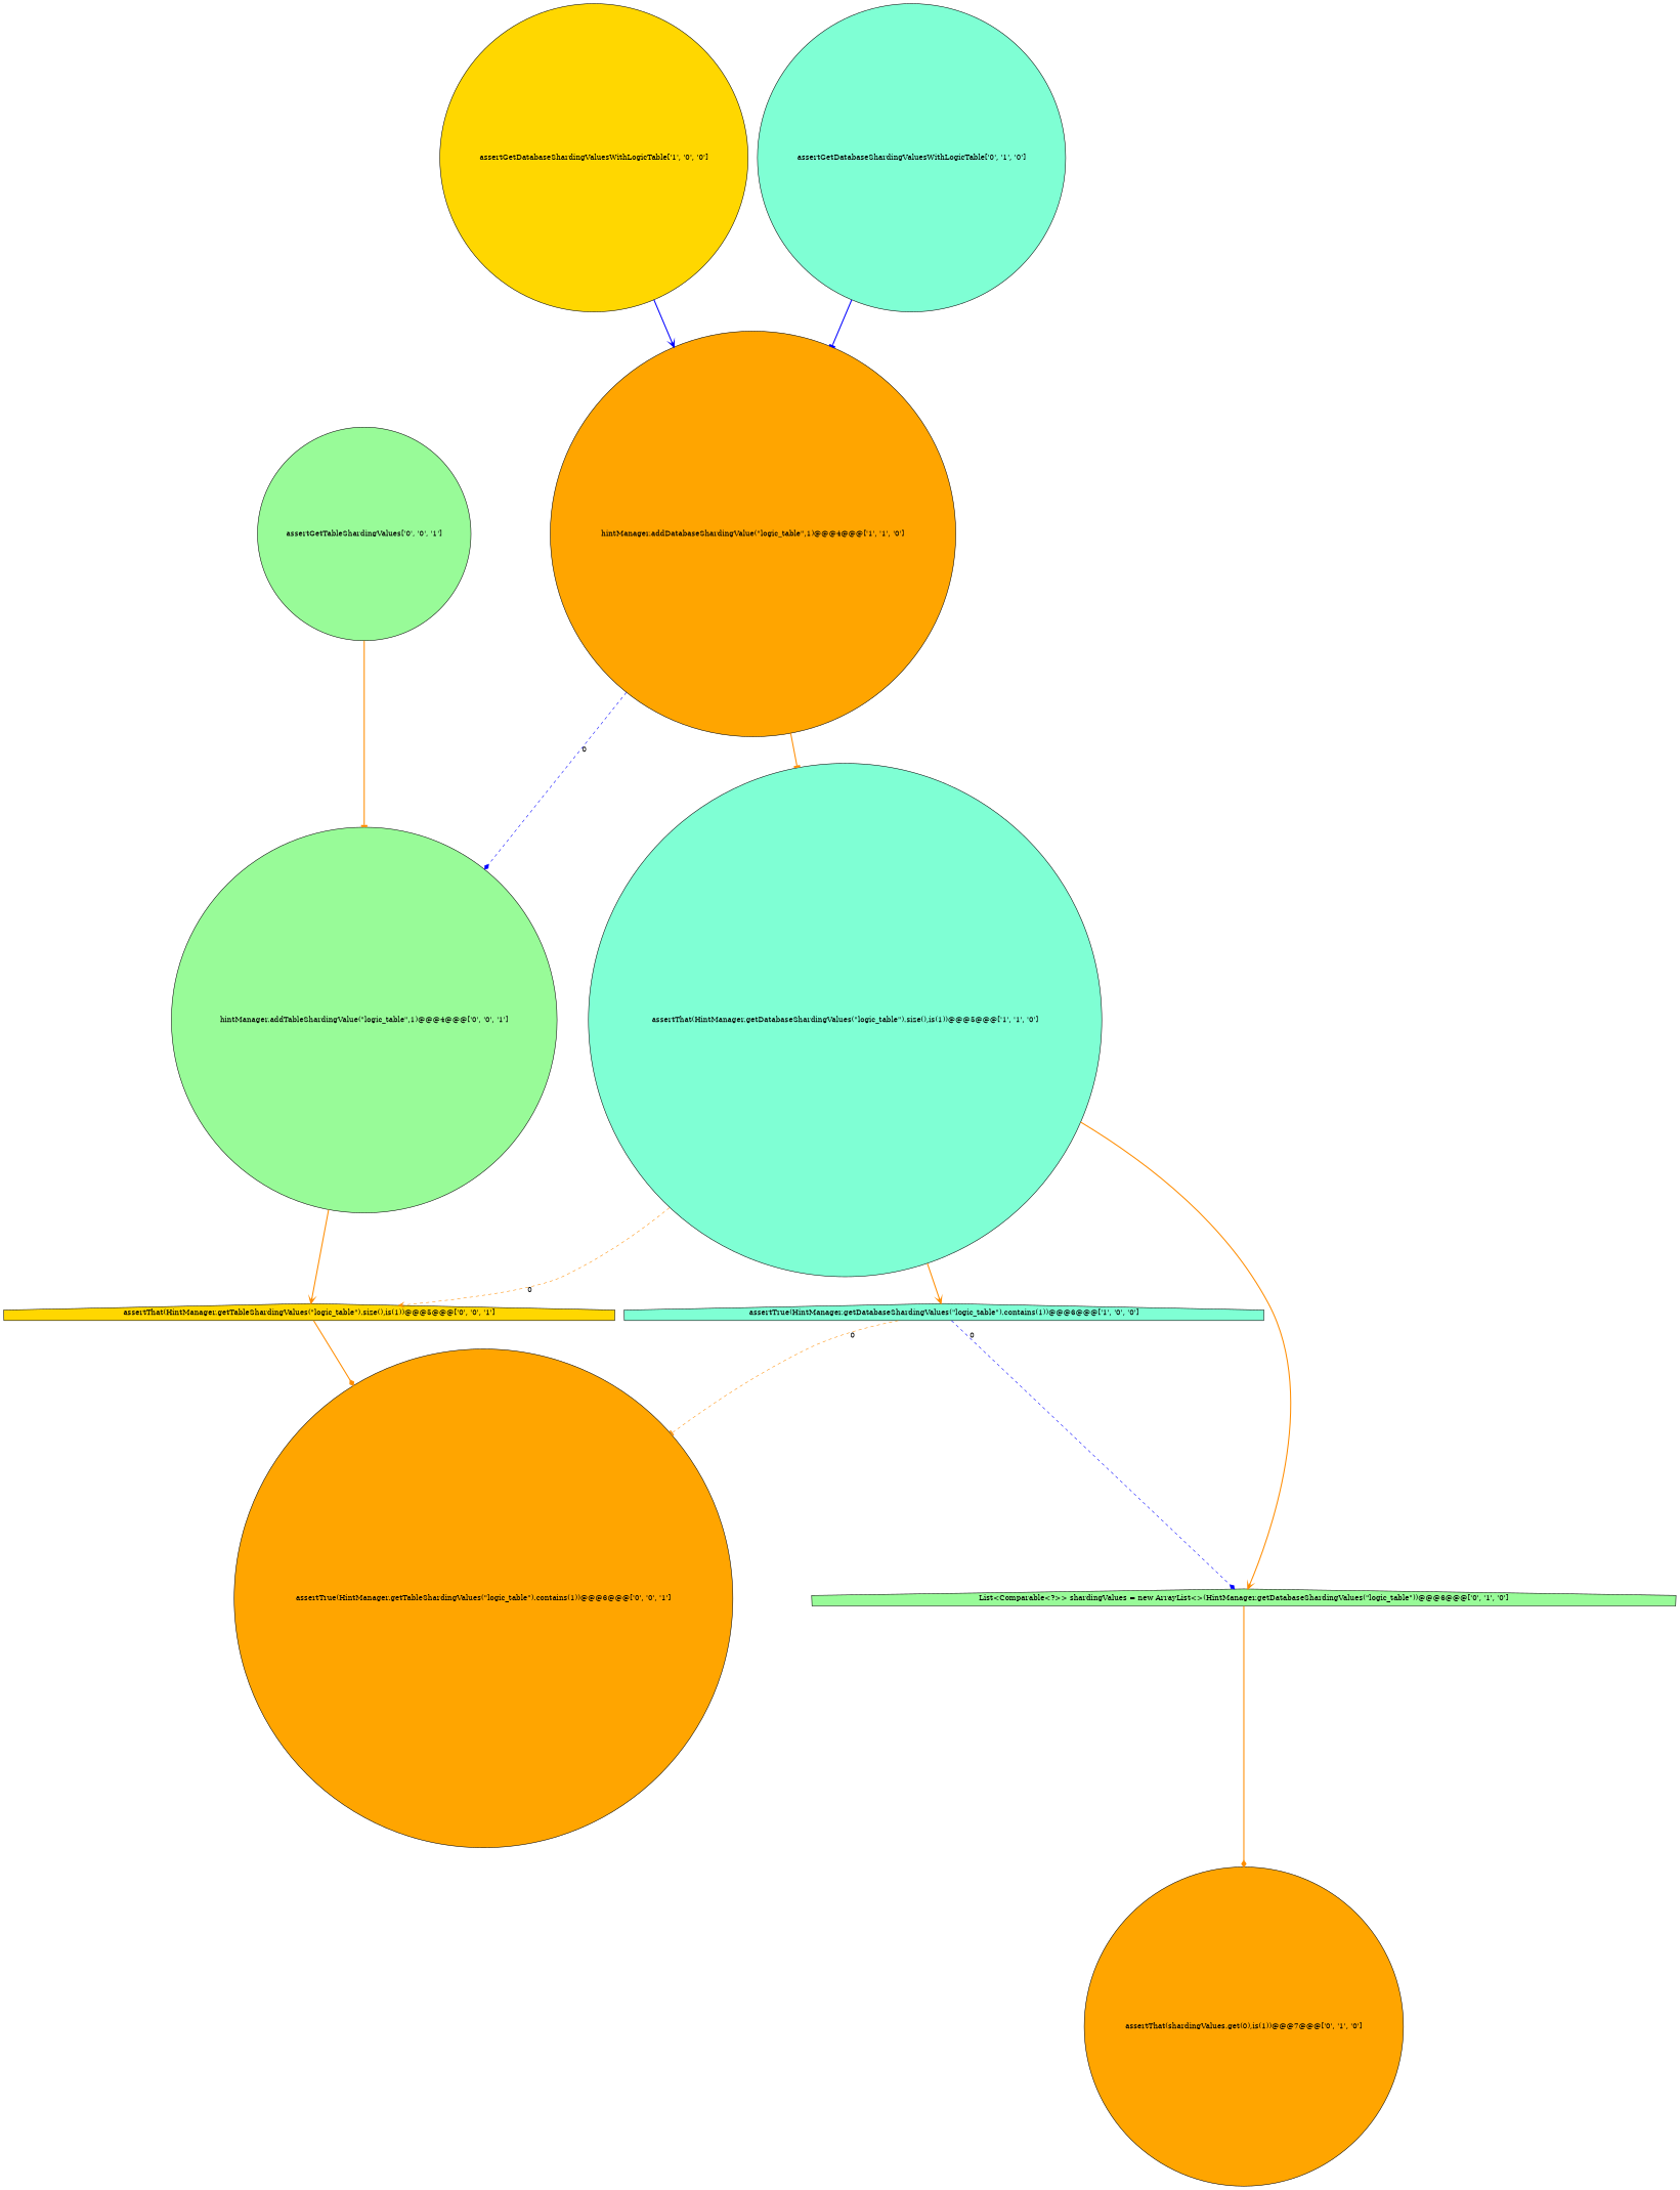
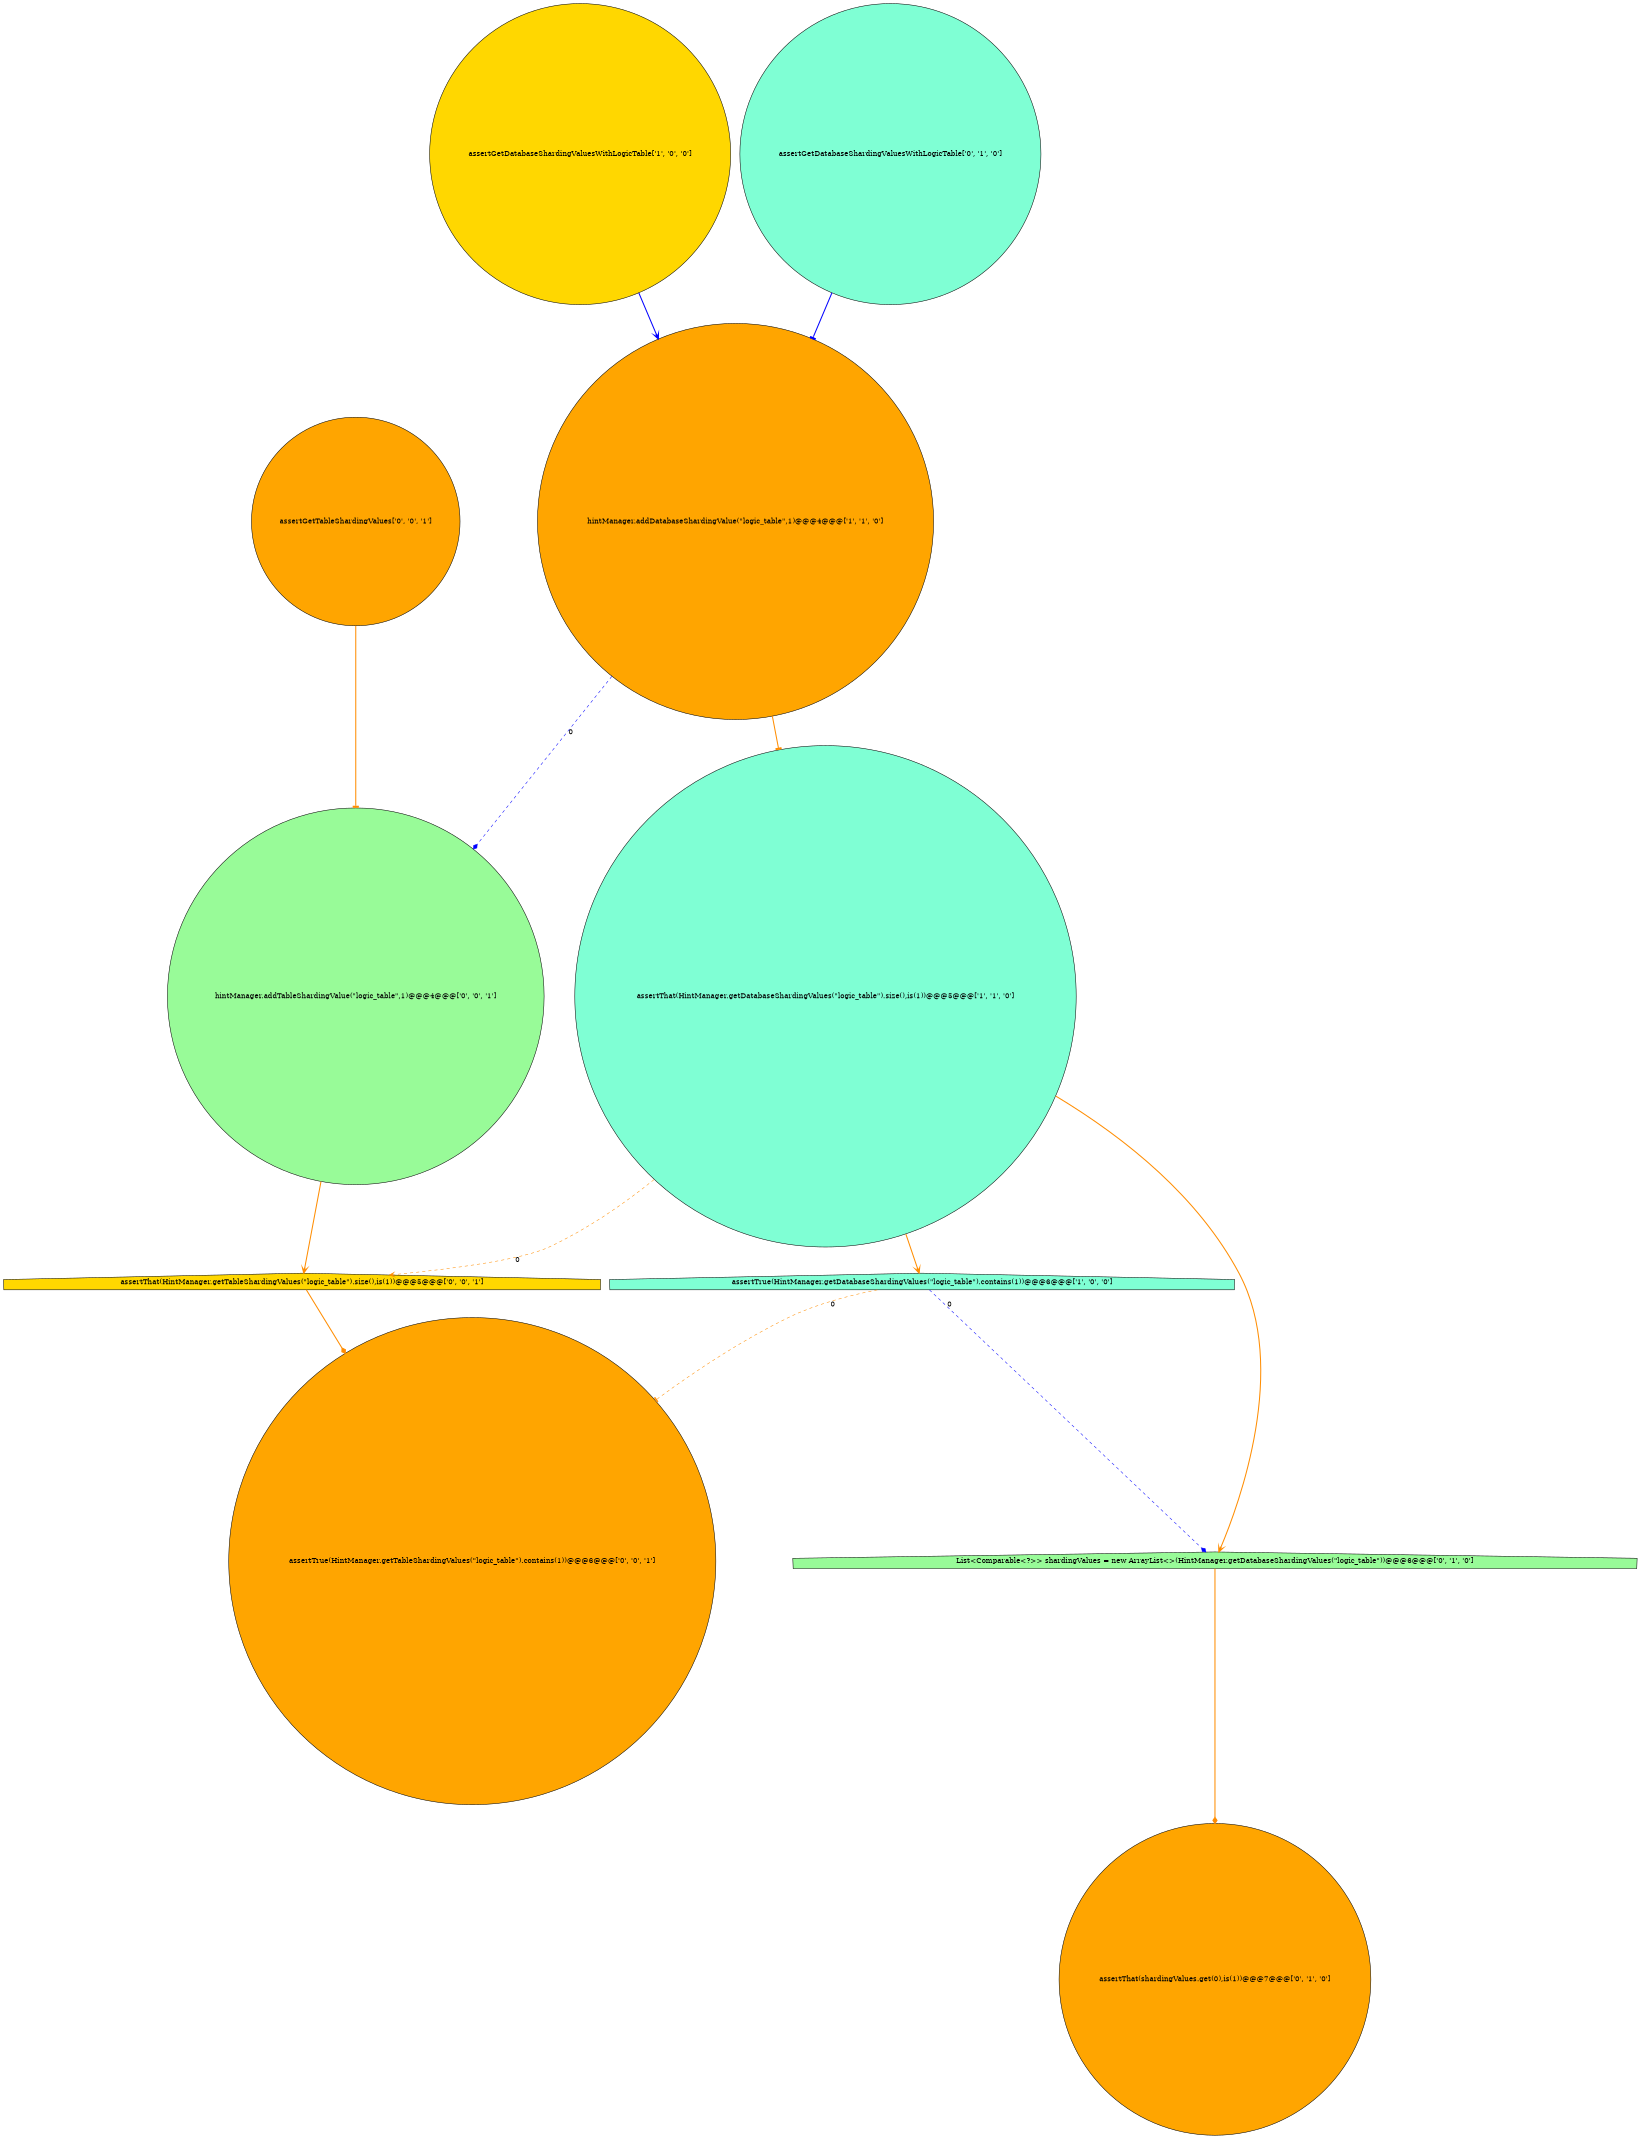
  digraph {
    node [fillcolor=orange shape=circle style=filled]
    edge [style=bold color=darkorange arrowhead=vee]
    n1 [fillcolor=gold label="assertGetDatabaseShardingValuesWithLogicTable['1', '0', '0']"]
    n2 [label="hintManager.addDatabaseShardingValue(\"logic_table\",1)@@@4@@@['1', '1', '0']"]
    n3 [label="assertThat(shardingValues.get(0),is(1))@@@7@@@['0', '1', '0']"]
    n4 [label="assertTrue(HintManager.getTableShardingValues(\"logic_table\").contains(1))@@@6@@@['0', '0', '1']"]
    n5 [fillcolor=gold label="assertThat(HintManager.getTableShardingValues(\"logic_table\").size(),is(1))@@@5@@@['0', '0', '1']" shape=house]
    n6 [fillcolor=aquamarine label="assertTrue(HintManager.getDatabaseShardingValues(\"logic_table\").contains(1))@@@6@@@['1', '0', '0']" shape=house]
    n7 [fillcolor=palegreen label="List<Comparable<?>> shardingValues = new ArrayList<>(HintManager.getDatabaseShardingValues(\"logic_table\"))@@@6@@@['0', '1', '0']" shape=house]
-   n8 [fillcolor=palegreen label="assertGetTableShardingValues['0', '0', '1']"]
+   n8 [label="assertGetTableShardingValues['0', '0', '1']"]
    n9 [fillcolor=palegreen label="hintManager.addTableShardingValue(\"logic_table\",1)@@@4@@@['0', '0', '1']"]
    n10 [fillcolor=aquamarine label="assertGetDatabaseShardingValuesWithLogicTable['0', '1', '0']"]
    n11 [fillcolor=aquamarine label="assertThat(HintManager.getDatabaseShardingValues(\"logic_table\").size(),is(1))@@@5@@@['1', '1', '0']"]
    n1 -> n2 [color=blue]
    n2 -> n9 [label=0 style=dashed color=blue arrowhead=diamond]
    n2 -> n11 [arrowhead=tee]
    n5 -> n4 [arrowhead=diamond]
    n6 -> n4 [label=0 style=dashed arrowhead=tee]
    n6 -> n7 [label=0 style=dashed color=blue arrowhead=diamond]
    n7 -> n3 [arrowhead=diamond]
    n8 -> n9 [arrowhead=tee]
    n9 -> n5
    n10 -> n2 [color=blue arrowhead=tee]
    n11 -> n5 [label=0 style=dashed]
    n11 -> n6
    n11 -> n7
  }
